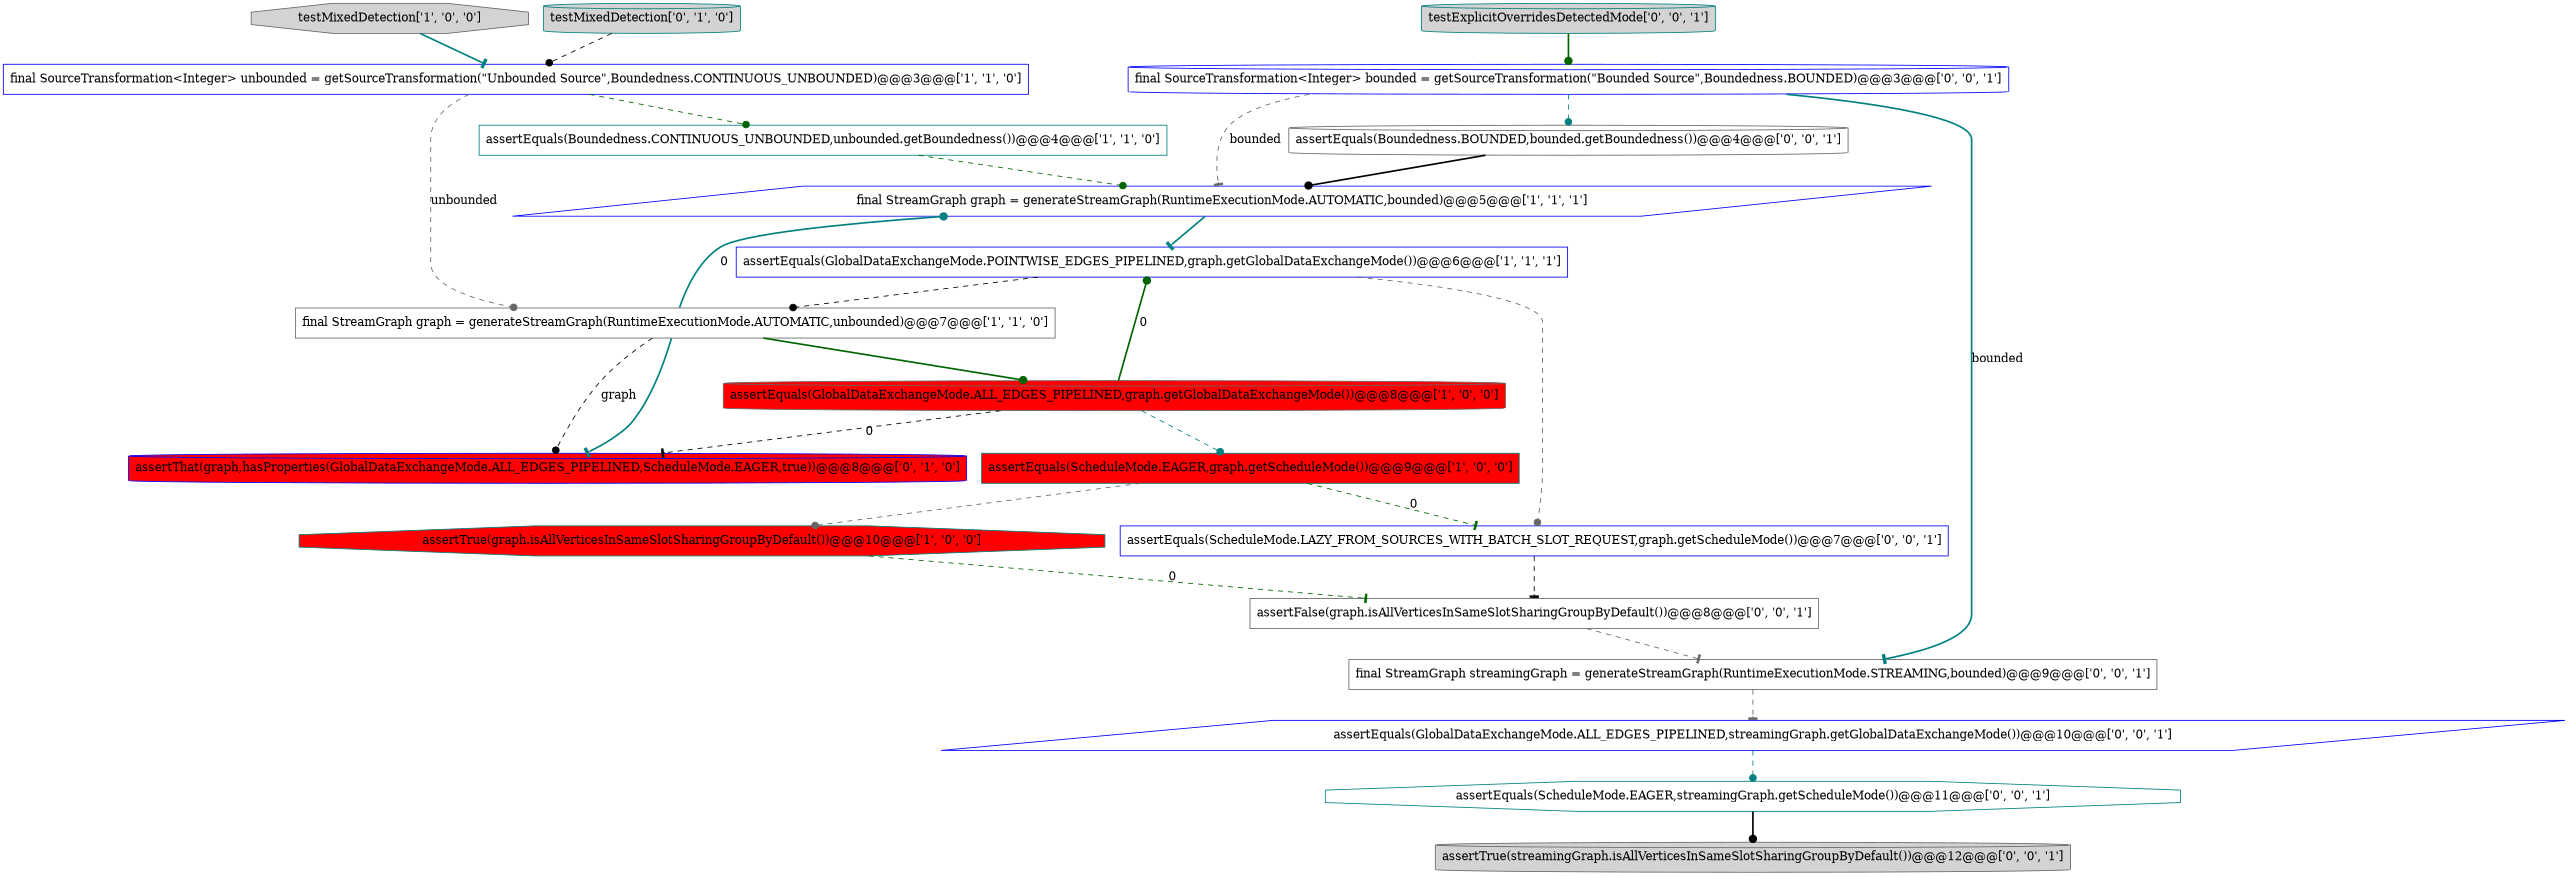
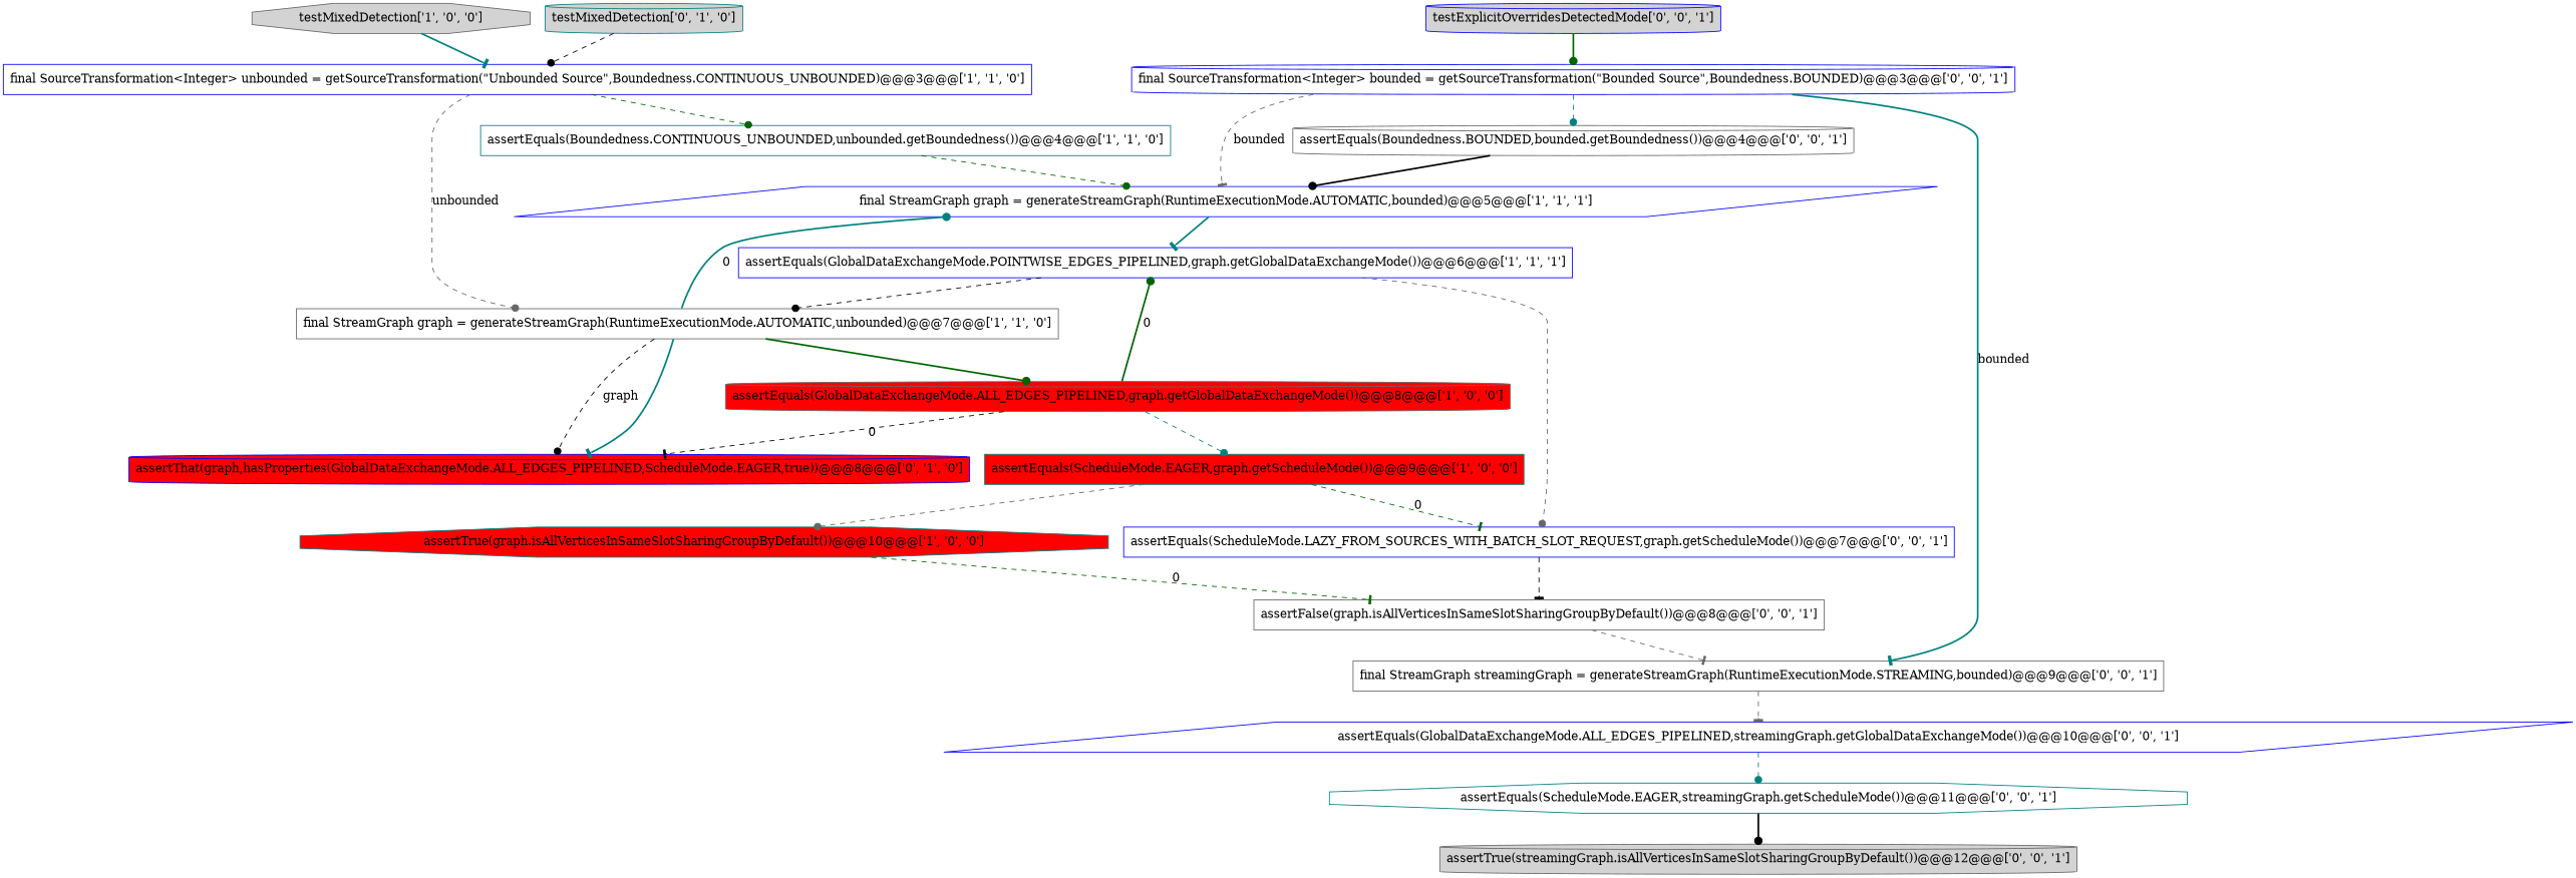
  digraph {
    node [fillcolor=white shape=box style=filled color=blue]
    edge [style=dashed color=teal arrowhead=dot]
    n1 [fillcolor=red label="assertEquals(ScheduleMode.EAGER,graph.getScheduleMode())@@@9@@@['1', '0', '0']" color=teal]
    n2 [fillcolor=red label="assertTrue(graph.isAllVerticesInSameSlotSharingGroupByDefault())@@@10@@@['1', '0', '0']" shape=octagon color=teal]
    n3 [label="assertEquals(ScheduleMode.LAZY_FROM_SOURCES_WITH_BATCH_SLOT_REQUEST,graph.getScheduleMode())@@@7@@@['0', '0', '1']"]
    n4 [label="assertEquals(GlobalDataExchangeMode.POINTWISE_EDGES_PIPELINED,graph.getGlobalDataExchangeMode())@@@6@@@['1', '1', '1']"]
    n5 [label="final StreamGraph graph = generateStreamGraph(RuntimeExecutionMode.AUTOMATIC,unbounded)@@@7@@@['1', '1', '0']" color=gray40]
    n6 [label="assertEquals(ScheduleMode.EAGER,streamingGraph.getScheduleMode())@@@11@@@['0', '0', '1']" shape=octagon color=teal]
    n7 [fillcolor=lightgray label="assertTrue(streamingGraph.isAllVerticesInSameSlotSharingGroupByDefault())@@@12@@@['0', '0', '1']" shape=cylinder color=gray40]
    n8 [label="assertFalse(graph.isAllVerticesInSameSlotSharingGroupByDefault())@@@8@@@['0', '0', '1']" color=gray40]
    n9 [fillcolor=red label="assertThat(graph,hasProperties(GlobalDataExchangeMode.ALL_EDGES_PIPELINED,ScheduleMode.EAGER,true))@@@8@@@['0', '1', '0']" shape=cylinder]
    n10 [fillcolor=red label="assertEquals(GlobalDataExchangeMode.ALL_EDGES_PIPELINED,graph.getGlobalDataExchangeMode())@@@8@@@['1', '0', '0']" shape=cylinder color=gray40]
    n11 [label="final StreamGraph graph = generateStreamGraph(RuntimeExecutionMode.AUTOMATIC,bounded)@@@5@@@['1', '1', '1']" shape=parallelogram]
    n12 [label="final StreamGraph streamingGraph = generateStreamGraph(RuntimeExecutionMode.STREAMING,bounded)@@@9@@@['0', '0', '1']" color=gray40]
    n13 [label="assertEquals(GlobalDataExchangeMode.ALL_EDGES_PIPELINED,streamingGraph.getGlobalDataExchangeMode())@@@10@@@['0', '0', '1']" shape=parallelogram]
    n14 [label="final SourceTransformation<Integer> unbounded = getSourceTransformation(\"Unbounded Source\",Boundedness.CONTINUOUS_UNBOUNDED)@@@3@@@['1', '1', '0']"]
    n15 [label="assertEquals(Boundedness.CONTINUOUS_UNBOUNDED,unbounded.getBoundedness())@@@4@@@['1', '1', '0']" color=teal]
-   n16 [fillcolor=lightgray label="testExplicitOverridesDetectedMode['0', '0', '1']" shape=cylinder color=teal]
+   n16 [fillcolor=lightgray label="testExplicitOverridesDetectedMode['0', '0', '1']" shape=cylinder]
    n17 [label="final SourceTransformation<Integer> bounded = getSourceTransformation(\"Bounded Source\",Boundedness.BOUNDED)@@@3@@@['0', '0', '1']" shape=cylinder]
    n18 [fillcolor=lightgray label="testMixedDetection['0', '1', '0']" shape=cylinder color=teal]
    n19 [fillcolor=lightgray label="testMixedDetection['1', '0', '0']" shape=octagon color=gray40]
    n20 [label="assertEquals(Boundedness.BOUNDED,bounded.getBoundedness())@@@4@@@['0', '0', '1']" shape=cylinder color=gray40]
    n1 -> n2 [color=gray40]
    n1 -> n3 [label=0 color=darkgreen arrowhead=tee]
    n2 -> n8 [label=0 color=darkgreen arrowhead=tee]
    n3 -> n8 [color=black arrowhead=tee]
    n4 -> n3 [color=gray40]
    n4 -> n5 [color=black]
    n5 -> n9 [style=bold arrowhead=tee]
    n5 -> n9 [label="graph" color=black]
    n5 -> n10 [style=bold color=darkgreen]
    n5 -> n11 [label=0 style=bold]
    n6 -> n7 [style=bold color=black]
    n8 -> n12 [color=gray40 arrowhead=tee]
    n10 -> n1
    n10 -> n4 [label=0 style=bold color=darkgreen]
    n10 -> n9 [label=0 color=black arrowhead=tee]
    n11 -> n4 [style=bold arrowhead=tee]
    n12 -> n13 [color=gray40 arrowhead=tee]
    n13 -> n6
    n14 -> n5 [label=unbounded color=gray40]
    n14 -> n15 [color=darkgreen]
    n15 -> n11 [color=darkgreen]
    n16 -> n17 [style=bold color=darkgreen]
    n17 -> n11 [label=bounded color=gray40 arrowhead=tee]
    n17 -> n12 [label=bounded style=bold arrowhead=tee]
    n17 -> n20
    n18 -> n14 [color=black]
    n19 -> n14 [style=bold arrowhead=tee]
    n20 -> n11 [style=bold color=black]
  }
